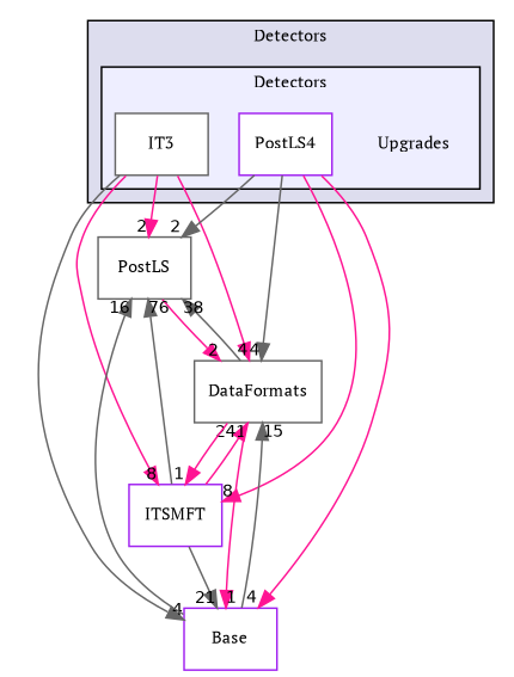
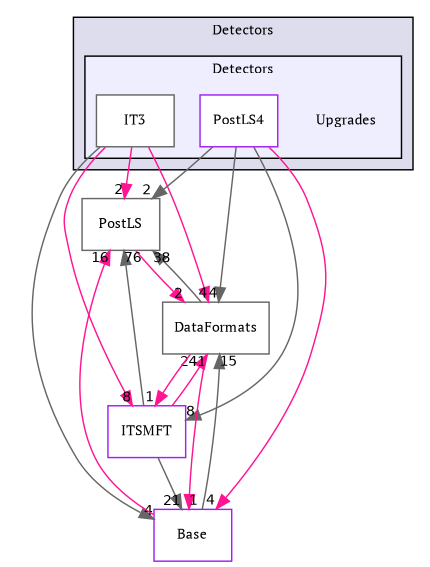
  digraph {
    compound=true
    fontname="PT Serif"
    node [color=gray40 fontname="PT Serif" fontsize=10 shape=box]
    edge [color=deeppink fontname="PT Serif" headlabel=4 labeldistance=1.5 labelfontname=Helvetica labelfontsize=10]
    n1 [label=Upgrades shape=plaintext]
    n2 [fillcolor=white label=IT3 style=filled]
    n3 [color=purple fillcolor=white label=PostLS4 style=filled]
    n4 [label=PostLS]
    n5 [color=purple label=Base]
    n6 [color=purple label=ITSMFT]
    n7 [label=DataFormats]
    subgraph cluster_1 {
      bgcolor="#ddddee"
      fontsize=10
      label=Detectors
      pencolor=black
      subgraph cluster_2 {
        bgcolor="#eeeeff"
        fontsize=10
        label=Detectors
        pencolor=black
        n1
        n2
        n3
      }
    }
    n2 -> n4 [headlabel=2]
    n2 -> n5 [color=gray40]
    n2 -> n6 [headlabel=8]
    n2 -> n7
    n3 -> n4 [color=gray40 headlabel=2]
    n3 -> n5
-   n3 -> n6 [headlabel=8]
+   n3 -> n6 [color=gray40 headlabel=8]
    n3 -> n7 [color=gray40]
    n4 -> n7 [headlabel=2]
-   n5 -> n4 [color=gray40 headlabel=16]
+   n5 -> n4 [headlabel=16]
    n5 -> n7 [color=gray40 headlabel=15]
    n6 -> n4 [color=gray40 headlabel=76]
    n6 -> n5 [color=gray40 headlabel=21]
    n6 -> n7 [headlabel=241]
    n7 -> n4 [color=gray40 headlabel=38]
    n7 -> n5 [headlabel=1]
    n7 -> n6 [headlabel=1]
  }
